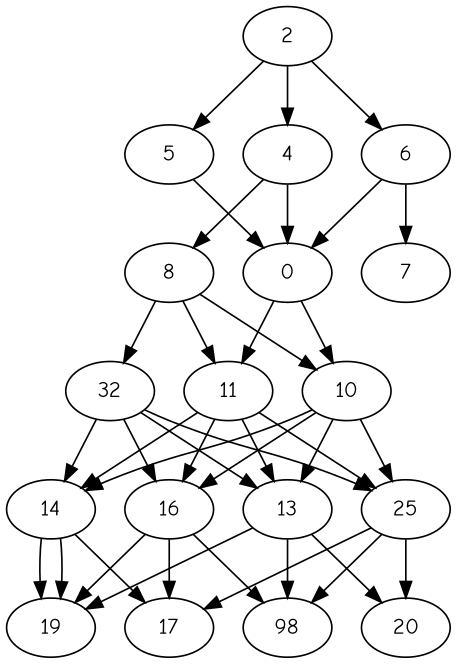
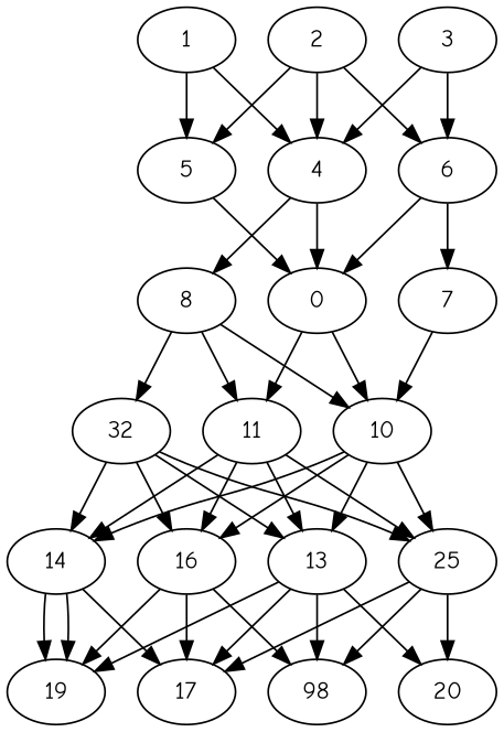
  digraph {
    fontname="Comic Neue"
    node [alpha=0.16 fontname="Comic Neue"]
    edge [fontname="Comic Neue"]
+   1 [alpha=0.01 expect_size=36068352]
    4 [alpha=0.10 expect_size=34957312]
    5 [expect_size=16129024]
    8 [alpha=0.15 expect_size=40017920]
    n5 [alpha=0.00 expect_size=43609088 label=0]
    7 [alpha=0.11 expect_size=40419328]
    10 [alpha=0.19 expect_size=15588352]
    11 [alpha=0.12 expect_size=12350464]
    n9 [expect_size=14373888 label=32]
    2 [alpha=0.11 expect_size=38594560]
    6 [alpha=0.03 expect_size=34180096]
+   3 [alpha=0.03 expect_size=46800896]
    13 [alpha=0.08 expect_size=40246272]
    14 [alpha=0.04 expect_size=47305728]
    n15 [expect_size=23285760 label=25]
    16 [alpha=0.14 expect_size=14097408]
    17 [alpha=0.05 expect_size=21838848]
    n18 [alpha=0.05 expect_size=47180800 label=98]
    19 [alpha=0.06 expect_size=35943424]
    20 [alpha=0.15 expect_size=36781056]
+   1 -> 4
+   1 -> 5
    4 -> 8
    4 -> n5
    5 -> n5
    8 -> 10
    8 -> 11
    8 -> n9
    n5 -> 10
    n5 -> 11
+   7 -> 10
    10 -> 13
    10 -> 14
    10 -> n15
    10 -> 16
    11 -> 13
    11 -> 14
    11 -> n15
    11 -> 16
    n9 -> 13
    n9 -> 14
    n9 -> n15
    n9 -> 16
    2 -> 4
    2 -> 5
    2 -> 6
    6 -> n5
    6 -> 7
+   3 -> 4
+   3 -> 6
+   13 -> 17
    13 -> n18
    13 -> 19
    13 -> 20
    14 -> 17
    14 -> 19
    14 -> 19
    n15 -> 17
    n15 -> n18
    n15 -> 20
    16 -> 17
    16 -> n18
    16 -> 19
  }
